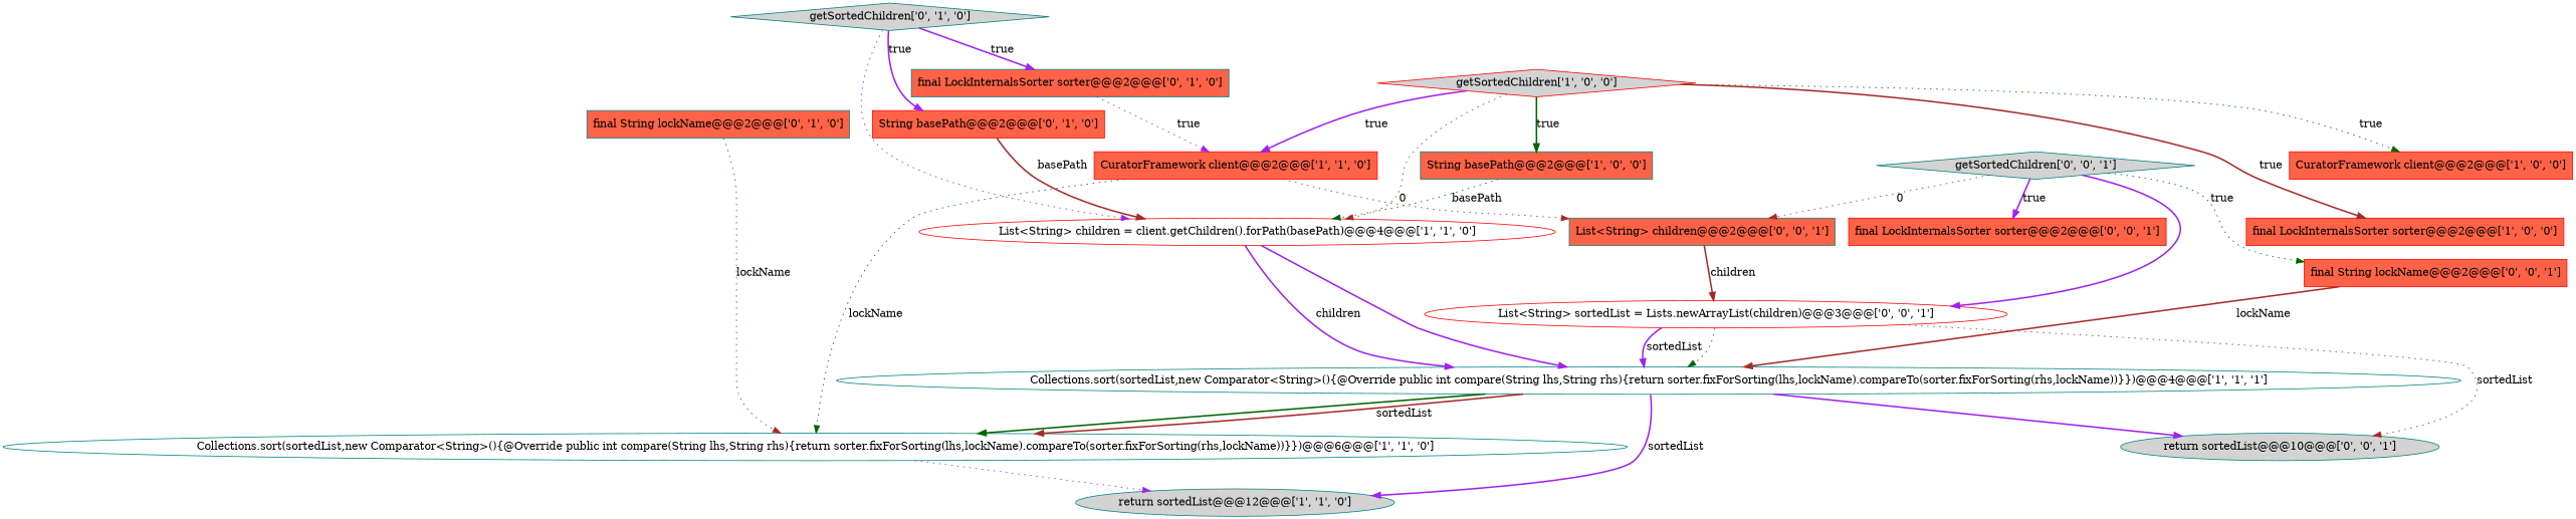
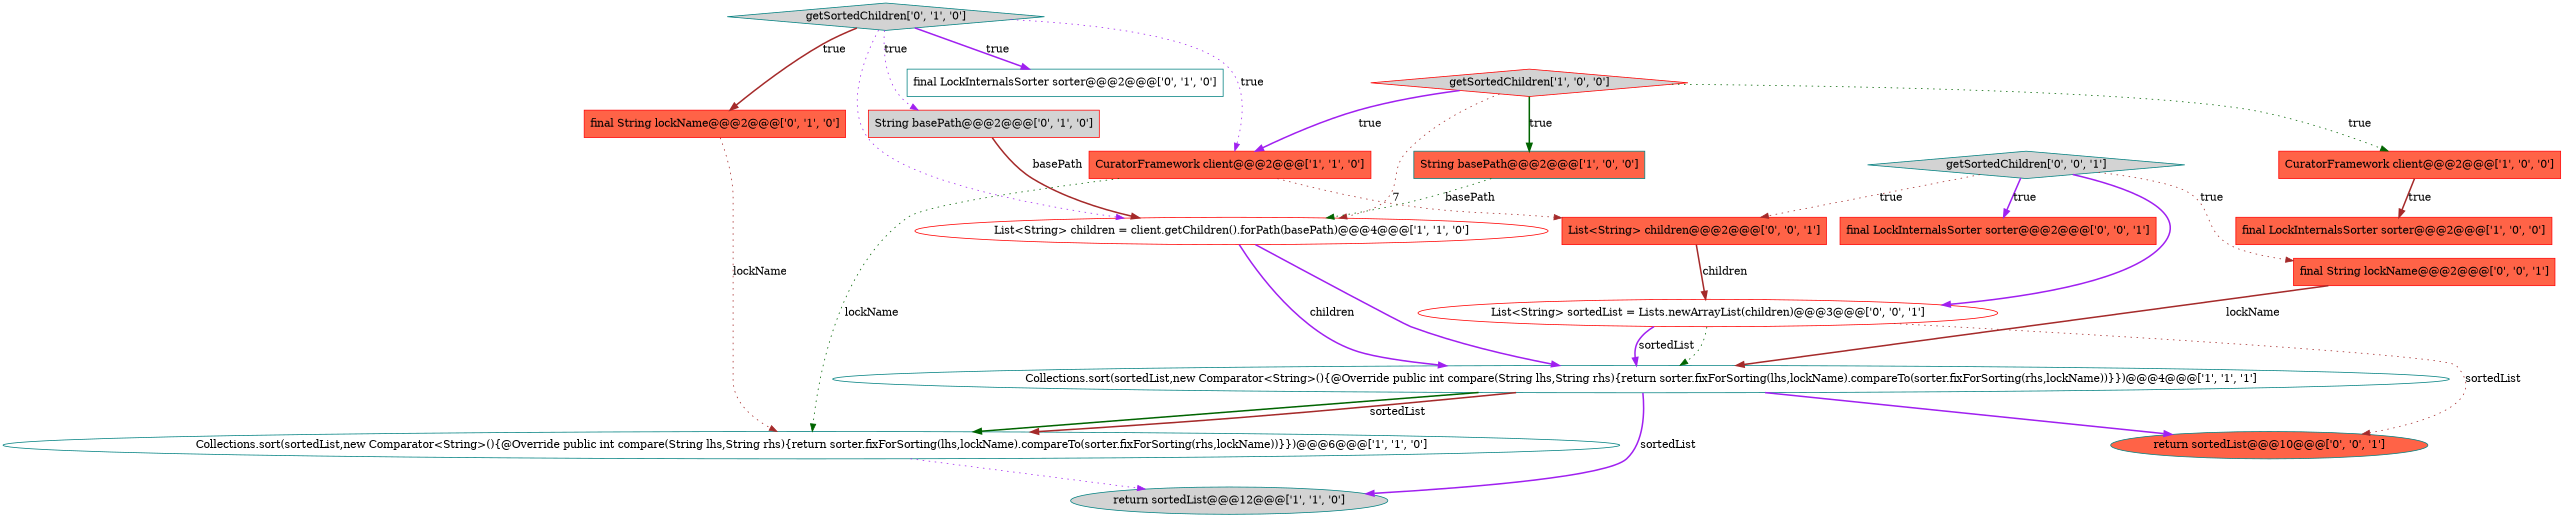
  digraph {
    node [color=teal fillcolor=tomato shape=box style=filled]
    edge [color=purple style=bold]
    n1 [fillcolor=white label="Collections.sort(sortedList,new Comparator<String>(){@Override public int compare(String lhs,String rhs){return sorter.fixForSorting(lhs,lockName).compareTo(sorter.fixForSorting(rhs,lockName))}})@@@6@@@['1', '1', '0']" shape=ellipse]
    n2 [fillcolor=lightgray label="return sortedList@@@12@@@['1', '1', '0']" shape=ellipse]
    n3 [color=red label="final String lockName@@@2@@@['0', '0', '1']"]
    n4 [fillcolor=white label="Collections.sort(sortedList,new Comparator<String>(){@Override public int compare(String lhs,String rhs){return sorter.fixForSorting(lhs,lockName).compareTo(sorter.fixForSorting(rhs,lockName))}})@@@4@@@['1', '1', '1']" shape=ellipse]
-   n5 [fillcolor=lightgray label="return sortedList@@@10@@@['0', '0', '1']" shape=ellipse]
+   n5 [label="return sortedList@@@10@@@['0', '0', '1']" shape=ellipse]
    n6 [fillcolor=lightgray label="getSortedChildren['0', '0', '1']" shape=diamond]
    n7 [color=red label="final LockInternalsSorter sorter@@@2@@@['0', '0', '1']"]
-   n8 [label="List<String> children@@@2@@@['0', '0', '1']"]
+   n8 [color=red label="List<String> children@@@2@@@['0', '0', '1']"]
    n9 [color=red fillcolor=white label="List<String> sortedList = Lists.newArrayList(children)@@@3@@@['0', '0', '1']" shape=ellipse]
    n10 [color=red label="CuratorFramework client@@@2@@@['1', '1', '0']"]
-   n11 [label="final LockInternalsSorter sorter@@@2@@@['0', '1', '0']"]
+   n11 [fillcolor=white label="final LockInternalsSorter sorter@@@2@@@['0', '1', '0']"]
    n12 [color=red fillcolor=lightgray label="getSortedChildren['1', '0', '0']" shape=diamond]
    n13 [color=red label="CuratorFramework client@@@2@@@['1', '0', '0']"]
    n14 [label="String basePath@@@2@@@['1', '0', '0']"]
    n15 [color=red label="final LockInternalsSorter sorter@@@2@@@['1', '0', '0']"]
    n16 [color=red fillcolor=white label="List<String> children = client.getChildren().forPath(basePath)@@@4@@@['1', '1', '0']" shape=ellipse]
-   n17 [label="final String lockName@@@2@@@['0', '1', '0']"]
+   n17 [color=red label="final String lockName@@@2@@@['0', '1', '0']"]
    n18 [fillcolor=lightgray label="getSortedChildren['0', '1', '0']" shape=diamond]
-   n19 [color=red label="String basePath@@@2@@@['0', '1', '0']"]
+   n19 [color=red fillcolor=lightgray label="String basePath@@@2@@@['0', '1', '0']"]
    n1 -> n2 [style=dotted]
    n3 -> n4 [color=brown label=lockName]
    n4 -> n1 [color=darkgreen]
    n4 -> n1 [color=brown label=sortedList]
    n4 -> n2 [label=sortedList]
    n4 -> n5
-   n6 -> n3 [color=darkgreen label=true style=dotted]
+   n6 -> n3 [color=brown label=true style=dotted]
    n6 -> n7 [label=true]
-   n6 -> n8 [color=brown label=0 style=dotted]
+   n6 -> n8 [color=brown label=true style=dotted]
    n6 -> n9
    n8 -> n9 [color=brown label=children]
    n9 -> n4 [color=darkgreen style=dotted]
    n9 -> n4 [label=sortedList]
    n9 -> n5 [color=brown label=sortedList style=dotted]
    n10 -> n1 [color=darkgreen label=lockName style=dotted]
-   n10 -> n8 [color=brown label=0 style=dotted]
+   n10 -> n8 [color=brown label=7 style=dotted]
    n12 -> n10 [label=true]
    n12 -> n13 [color=darkgreen label=true style=dotted]
    n12 -> n14 [color=darkgreen label=true]
-   n12 -> n15 [color=brown label=true]
+   n13 -> n15 [color=brown label=true]
    n12 -> n16 [color=brown style=dotted]
    n14 -> n16 [color=darkgreen label=basePath style=dotted]
    n16 -> n4 [label=children]
    n16 -> n4
    n17 -> n1 [color=brown label=lockName style=dotted]
-   n11 -> n10 [label=true style=dotted]
+   n18 -> n10 [label=true style=dotted]
    n18 -> n11 [label=true]
    n18 -> n16 [style=dotted]
-   n18 -> n19 [label=true]
+   n18 -> n17 [color=brown label=true]
+   n18 -> n19 [label=true style=dotted]
    n19 -> n16 [color=brown label=basePath]
  }
